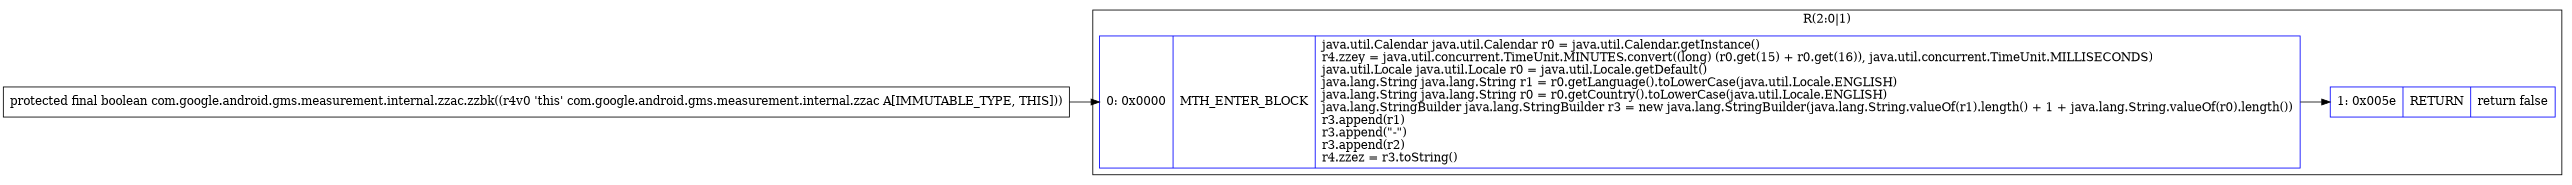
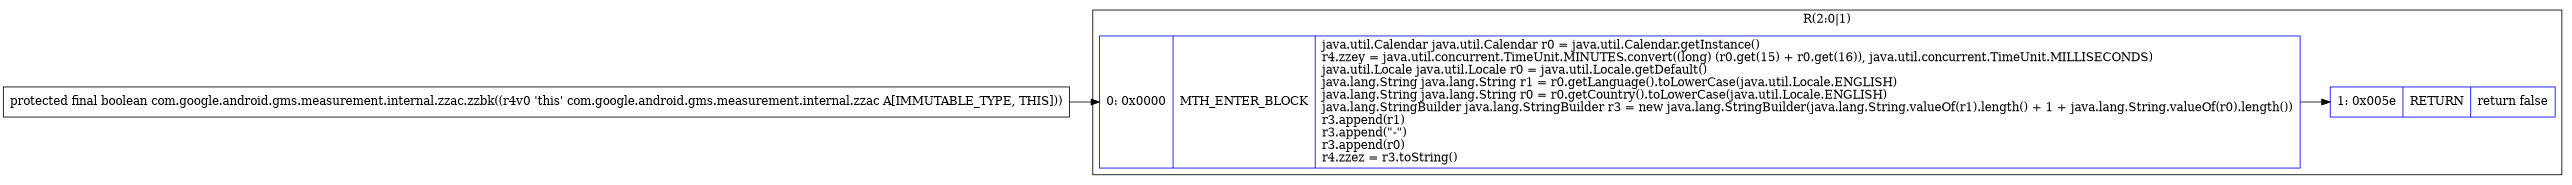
  digraph {
    rankdir=LR
    node [color=blue shape=record]
-   n1 [label="{0\:\ 0x0000|MTH_ENTER_BLOCK\l|java.util.Calendar java.util.Calendar r0 = java.util.Calendar.getInstance()\lr4.zzey = java.util.concurrent.TimeUnit.MINUTES.convert((long) (r0.get(15) + r0.get(16)), java.util.concurrent.TimeUnit.MILLISECONDS)\ljava.util.Locale java.util.Locale r0 = java.util.Locale.getDefault()\ljava.lang.String java.lang.String r1 = r0.getLanguage().toLowerCase(java.util.Locale.ENGLISH)\ljava.lang.String java.lang.String r0 = r0.getCountry().toLowerCase(java.util.Locale.ENGLISH)\ljava.lang.StringBuilder java.lang.StringBuilder r3 = new java.lang.StringBuilder(java.lang.String.valueOf(r1).length() + 1 + java.lang.String.valueOf(r0).length())\lr3.append(r1)\lr3.append(\"\-\")\lr3.append(r2)\lr4.zzez = r3.toString()\l}"]
+   n1 [label="{0\:\ 0x0000|MTH_ENTER_BLOCK\l|java.util.Calendar java.util.Calendar r0 = java.util.Calendar.getInstance()\lr4.zzey = java.util.concurrent.TimeUnit.MINUTES.convert((long) (r0.get(15) + r0.get(16)), java.util.concurrent.TimeUnit.MILLISECONDS)\ljava.util.Locale java.util.Locale r0 = java.util.Locale.getDefault()\ljava.lang.String java.lang.String r1 = r0.getLanguage().toLowerCase(java.util.Locale.ENGLISH)\ljava.lang.String java.lang.String r0 = r0.getCountry().toLowerCase(java.util.Locale.ENGLISH)\ljava.lang.StringBuilder java.lang.StringBuilder r3 = new java.lang.StringBuilder(java.lang.String.valueOf(r1).length() + 1 + java.lang.String.valueOf(r0).length())\lr3.append(r1)\lr3.append(\"\-\")\lr3.append(r0)\lr4.zzez = r3.toString()\l}"]
    n2 [label="{1\:\ 0x005e|RETURN\l|return false\l}"]
    n3 [label="{protected final boolean com.google.android.gms.measurement.internal.zzac.zzbk((r4v0 'this' com.google.android.gms.measurement.internal.zzac A[IMMUTABLE_TYPE, THIS])) }" color=""]
    subgraph cluster_1 {
      label="R(2:0|1)"
      n1
      n2
    }
    n1 -> n2
    n3 -> n1
  }
